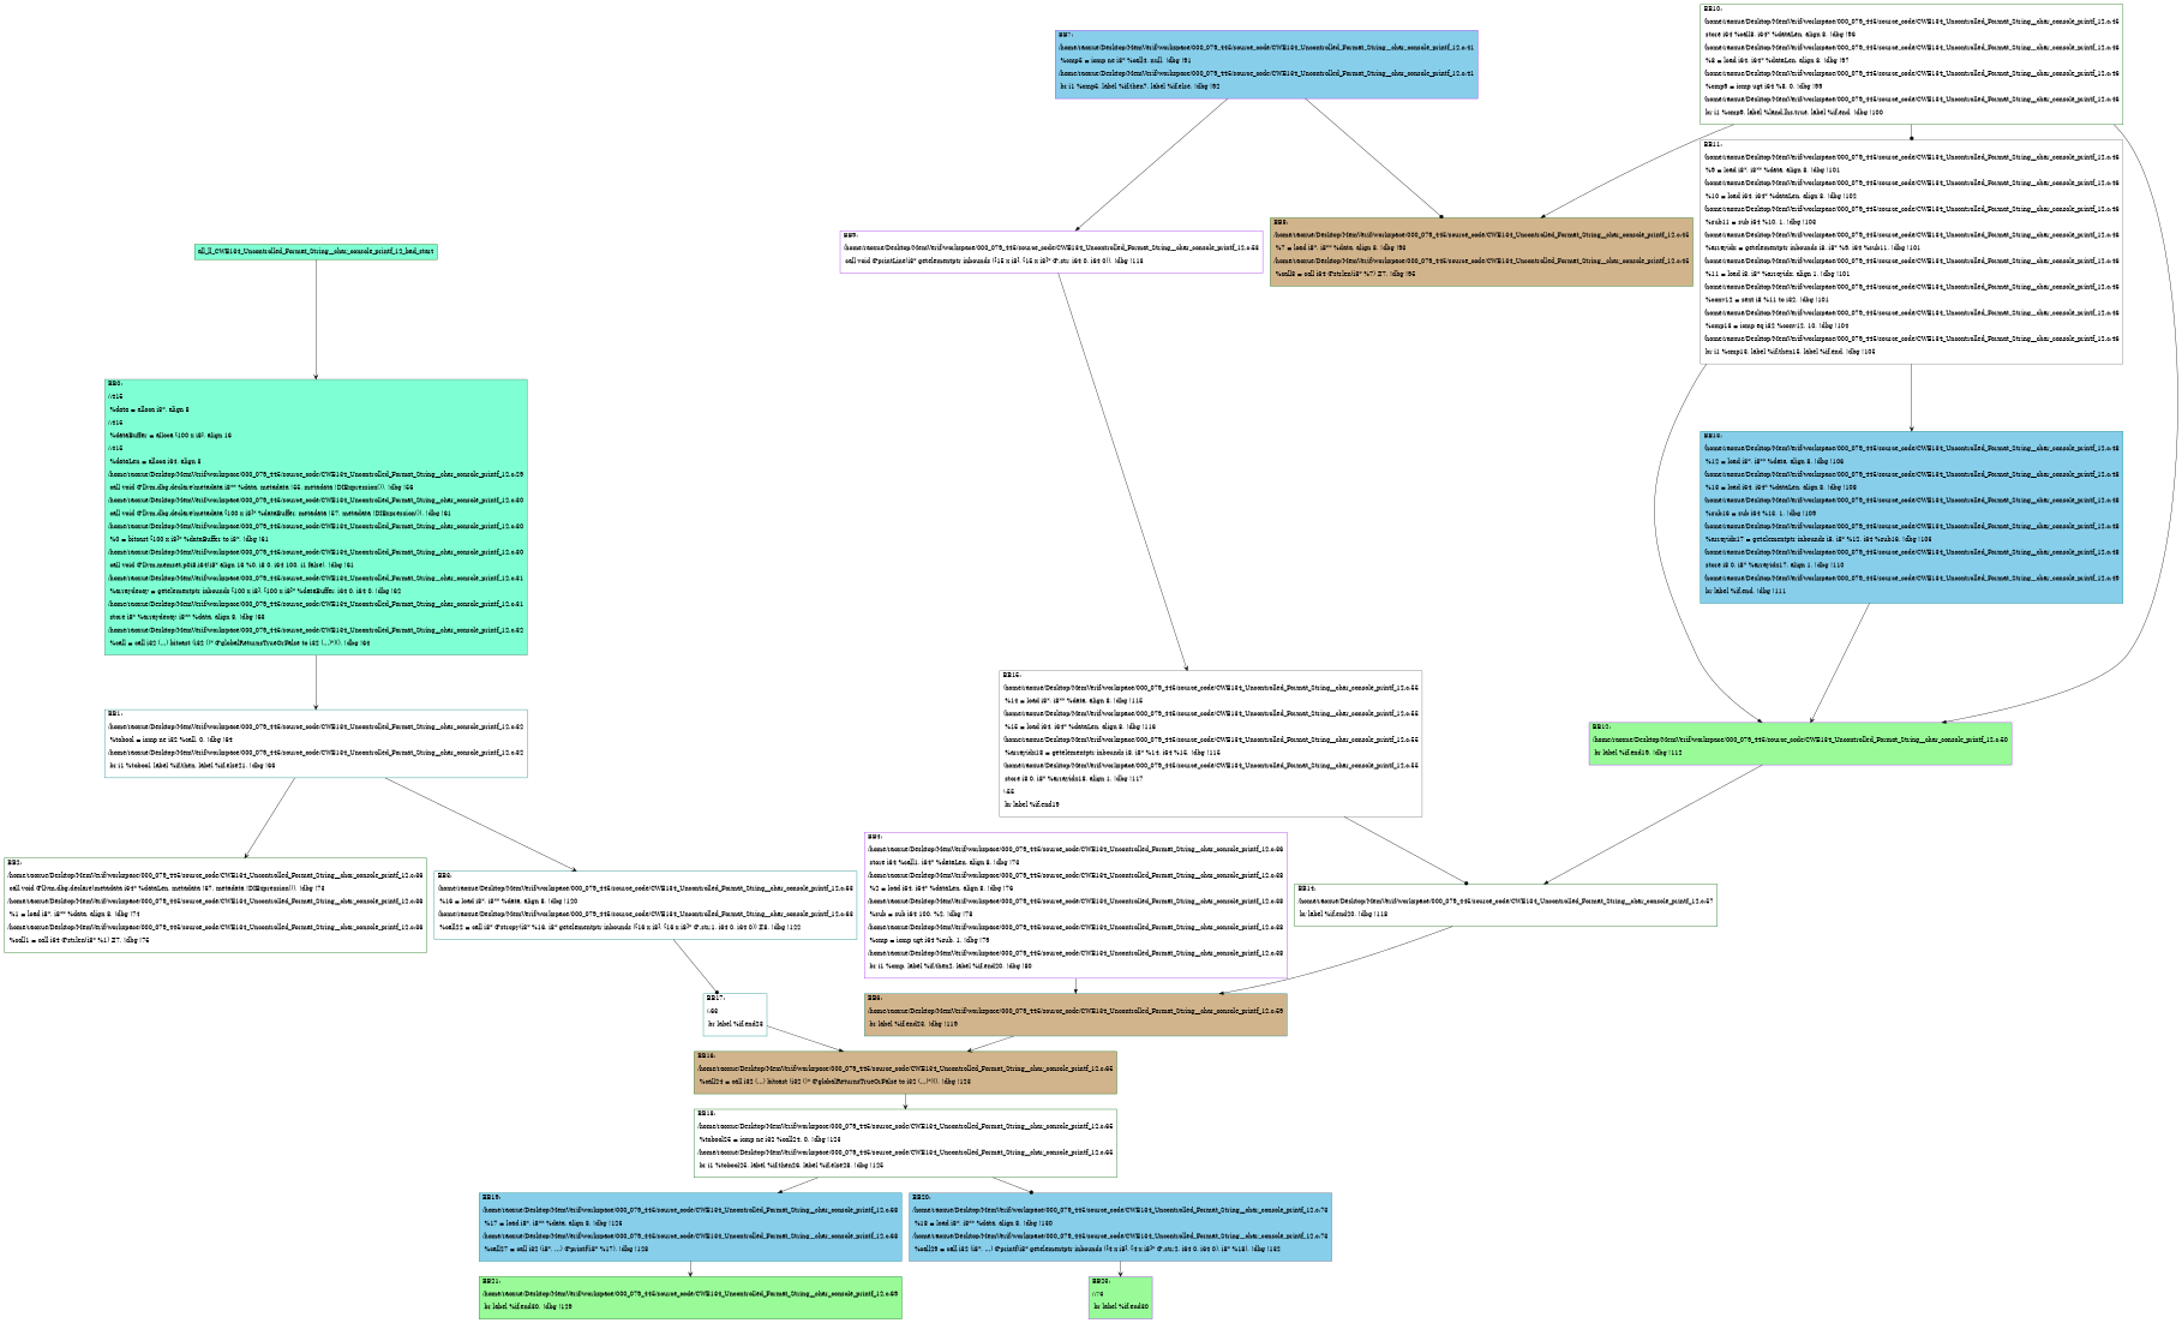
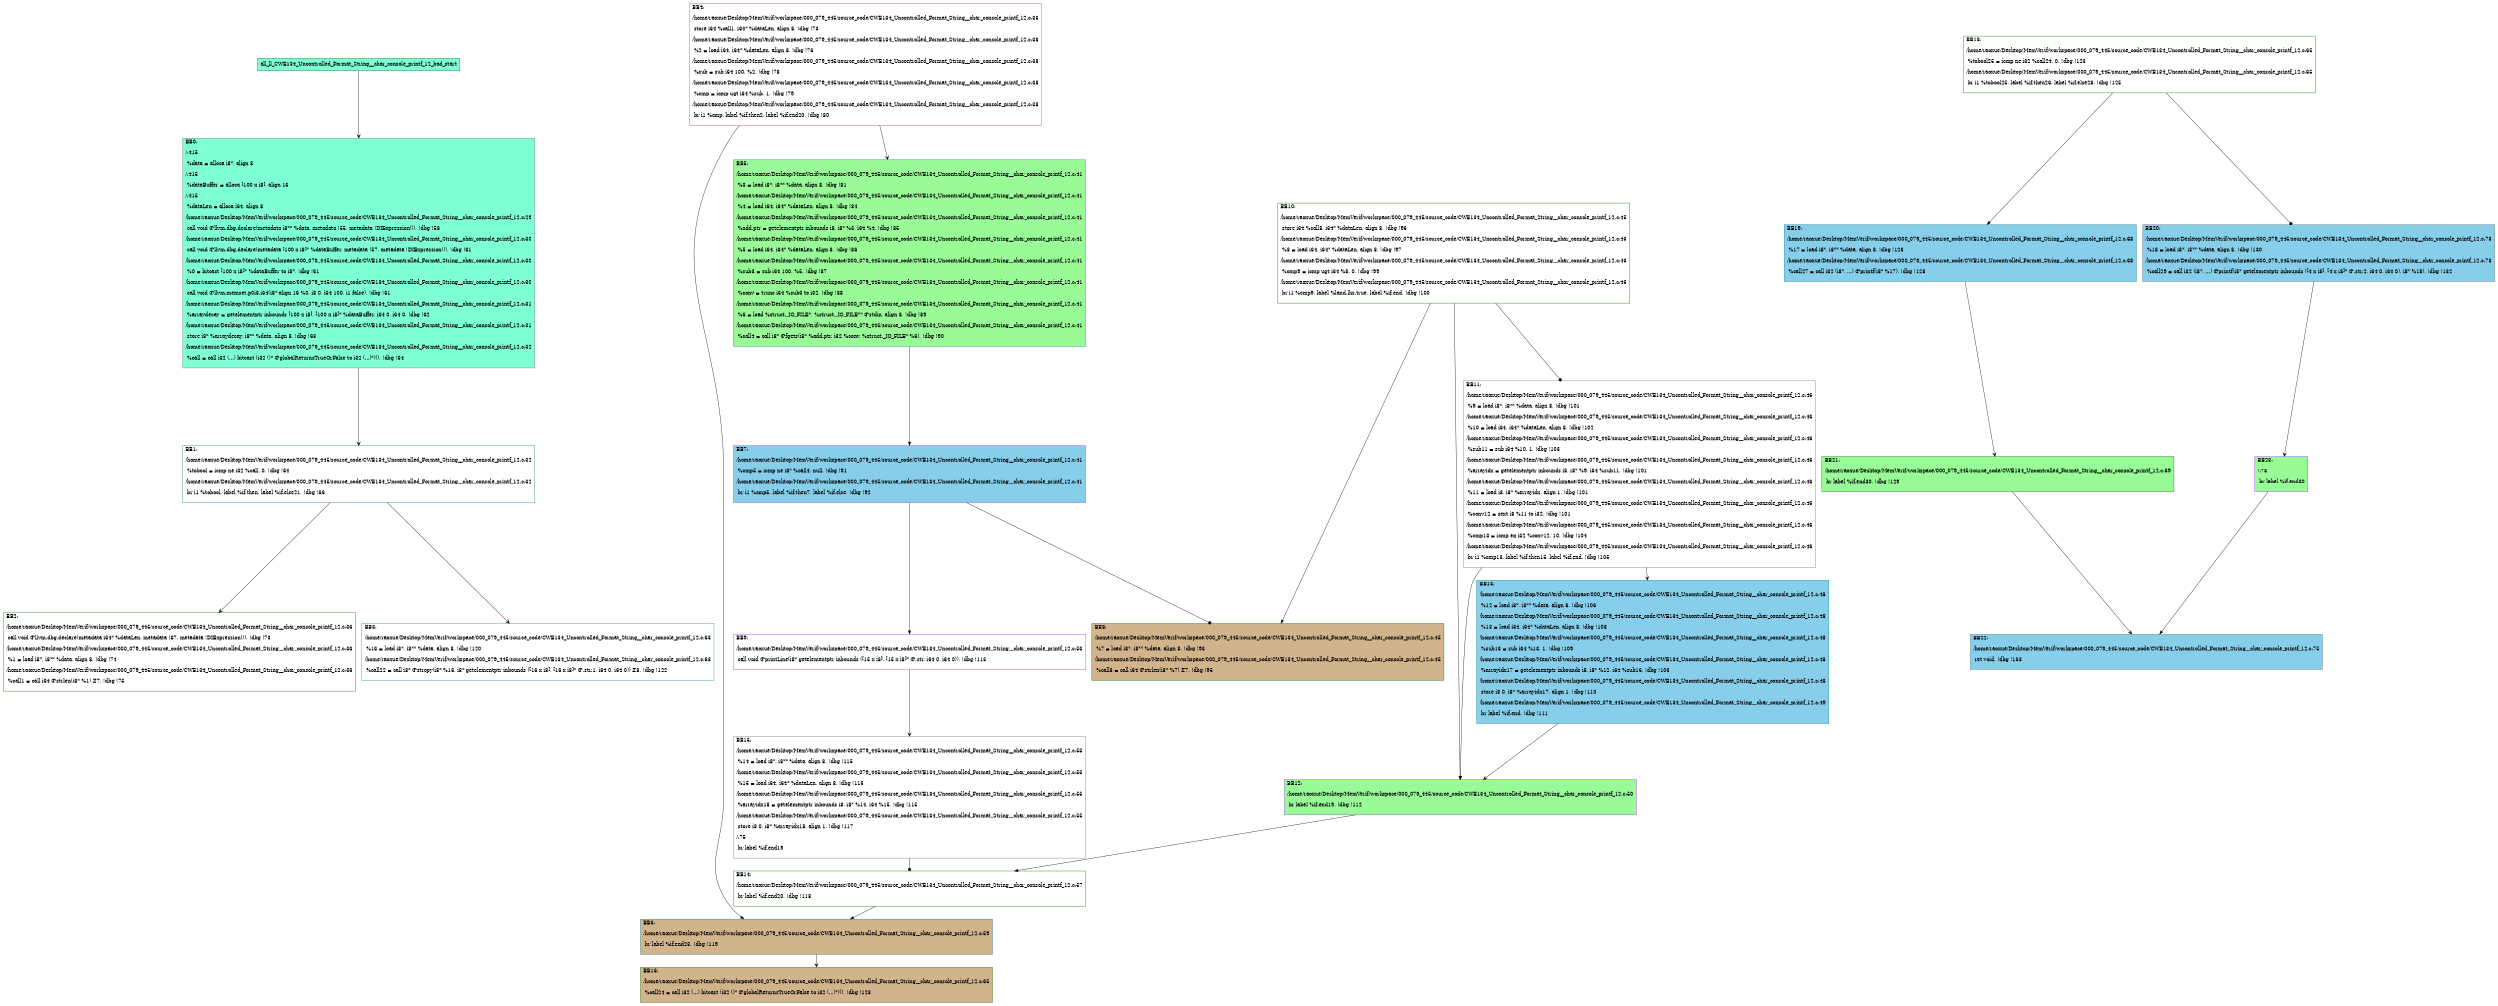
  digraph {
    node [color=darkgreen fillcolor=white shape=record style=filled]
    edge [arrowhead=vee]
    n1 [fillcolor=aquamarine label="{all_ll_CWE134_Uncontrolled_Format_String__char_console_printf_12_bad_start}"]
    n2 [color=gray40 fillcolor=aquamarine label="{BB0:\l\l/:415\l\n  %data = alloca i8*, align 8\l\n/:415\l\n  %dataBuffer = alloca [100 x i8], align 16\l\n/:415\l\n  %dataLen = alloca i64, align 8\l\n/home/raoxue/Desktop/MemVerif/workspace/000_079_445/source_code/CWE134_Uncontrolled_Format_String__char_console_printf_12.c:29\l\n  call void @llvm.dbg.declare(metadata i8** %data, metadata !55, metadata !DIExpression()), !dbg !56\l\n/home/raoxue/Desktop/MemVerif/workspace/000_079_445/source_code/CWE134_Uncontrolled_Format_String__char_console_printf_12.c:30\l\n  call void @llvm.dbg.declare(metadata [100 x i8]* %dataBuffer, metadata !57, metadata !DIExpression()), !dbg !61\l\n/home/raoxue/Desktop/MemVerif/workspace/000_079_445/source_code/CWE134_Uncontrolled_Format_String__char_console_printf_12.c:30\l\n  %0 = bitcast [100 x i8]* %dataBuffer to i8*, !dbg !61\l\n/home/raoxue/Desktop/MemVerif/workspace/000_079_445/source_code/CWE134_Uncontrolled_Format_String__char_console_printf_12.c:30\l\n  call void @llvm.memset.p0i8.i64(i8* align 16 %0, i8 0, i64 100, i1 false), !dbg !61\l\n/home/raoxue/Desktop/MemVerif/workspace/000_079_445/source_code/CWE134_Uncontrolled_Format_String__char_console_printf_12.c:31\l\n  %arraydecay = getelementptr inbounds [100 x i8], [100 x i8]* %dataBuffer, i64 0, i64 0, !dbg !62\l\n/home/raoxue/Desktop/MemVerif/workspace/000_079_445/source_code/CWE134_Uncontrolled_Format_String__char_console_printf_12.c:31\l\n  store i8* %arraydecay, i8** %data, align 8, !dbg !63\l\n/home/raoxue/Desktop/MemVerif/workspace/000_079_445/source_code/CWE134_Uncontrolled_Format_String__char_console_printf_12.c:32\l\n  %call = call i32 (...) bitcast (i32 ()* @globalReturnsTrueOrFalse to i32 (...)*)(), !dbg !64\l\n}"]
    n3 [color=teal label="{BB1:\l\l/home/raoxue/Desktop/MemVerif/workspace/000_079_445/source_code/CWE134_Uncontrolled_Format_String__char_console_printf_12.c:32\l\n  %tobool = icmp ne i32 %call, 0, !dbg !64\l\n/home/raoxue/Desktop/MemVerif/workspace/000_079_445/source_code/CWE134_Uncontrolled_Format_String__char_console_printf_12.c:32\l\n  br i1 %tobool, label %if.then, label %if.else21, !dbg !66\l\n}"]
    n4 [label="{BB2:\l\l/home/raoxue/Desktop/MemVerif/workspace/000_079_445/source_code/CWE134_Uncontrolled_Format_String__char_console_printf_12.c:36\l\n  call void @llvm.dbg.declare(metadata i64* %dataLen, metadata !67, metadata !DIExpression()), !dbg !73\l\n/home/raoxue/Desktop/MemVerif/workspace/000_079_445/source_code/CWE134_Uncontrolled_Format_String__char_console_printf_12.c:36\l\n  %1 = load i8*, i8** %data, align 8, !dbg !74\l\n/home/raoxue/Desktop/MemVerif/workspace/000_079_445/source_code/CWE134_Uncontrolled_Format_String__char_console_printf_12.c:36\l\n  %call1 = call i64 @strlen(i8* %1) #7, !dbg !75\l\n}"]
    n5 [color=teal label="{BB3:\l\l/home/raoxue/Desktop/MemVerif/workspace/000_079_445/source_code/CWE134_Uncontrolled_Format_String__char_console_printf_12.c:63\l\n  %16 = load i8*, i8** %data, align 8, !dbg !120\l\n/home/raoxue/Desktop/MemVerif/workspace/000_079_445/source_code/CWE134_Uncontrolled_Format_String__char_console_printf_12.c:63\l\n  %call22 = call i8* @strcpy(i8* %16, i8* getelementptr inbounds ([16 x i8], [16 x i8]* @.str.1, i64 0, i64 0)) #8, !dbg !122\l\n}"]
-   n6 [color=teal label="{BB17:\l\l/:63\l\n  br label %if.end23\l\n}"]
    n7 [color=purple label="{BB4:\l\l/home/raoxue/Desktop/MemVerif/workspace/000_079_445/source_code/CWE134_Uncontrolled_Format_String__char_console_printf_12.c:36\l\n  store i64 %call1, i64* %dataLen, align 8, !dbg !73\l\n/home/raoxue/Desktop/MemVerif/workspace/000_079_445/source_code/CWE134_Uncontrolled_Format_String__char_console_printf_12.c:38\l\n  %2 = load i64, i64* %dataLen, align 8, !dbg !76\l\n/home/raoxue/Desktop/MemVerif/workspace/000_079_445/source_code/CWE134_Uncontrolled_Format_String__char_console_printf_12.c:38\l\n  %sub = sub i64 100, %2, !dbg !78\l\n/home/raoxue/Desktop/MemVerif/workspace/000_079_445/source_code/CWE134_Uncontrolled_Format_String__char_console_printf_12.c:38\l\n  %cmp = icmp ugt i64 %sub, 1, !dbg !79\l\n/home/raoxue/Desktop/MemVerif/workspace/000_079_445/source_code/CWE134_Uncontrolled_Format_String__char_console_printf_12.c:38\l\n  br i1 %cmp, label %if.then2, label %if.end20, !dbg !80\l\n}"]
+   n8 [color=teal fillcolor=palegreen label="{BB5:\l\l/home/raoxue/Desktop/MemVerif/workspace/000_079_445/source_code/CWE134_Uncontrolled_Format_String__char_console_printf_12.c:41\l\n  %3 = load i8*, i8** %data, align 8, !dbg !81\l\n/home/raoxue/Desktop/MemVerif/workspace/000_079_445/source_code/CWE134_Uncontrolled_Format_String__char_console_printf_12.c:41\l\n  %4 = load i64, i64* %dataLen, align 8, !dbg !84\l\n/home/raoxue/Desktop/MemVerif/workspace/000_079_445/source_code/CWE134_Uncontrolled_Format_String__char_console_printf_12.c:41\l\n  %add.ptr = getelementptr inbounds i8, i8* %3, i64 %4, !dbg !85\l\n/home/raoxue/Desktop/MemVerif/workspace/000_079_445/source_code/CWE134_Uncontrolled_Format_String__char_console_printf_12.c:41\l\n  %5 = load i64, i64* %dataLen, align 8, !dbg !86\l\n/home/raoxue/Desktop/MemVerif/workspace/000_079_445/source_code/CWE134_Uncontrolled_Format_String__char_console_printf_12.c:41\l\n  %sub3 = sub i64 100, %5, !dbg !87\l\n/home/raoxue/Desktop/MemVerif/workspace/000_079_445/source_code/CWE134_Uncontrolled_Format_String__char_console_printf_12.c:41\l\n  %conv = trunc i64 %sub3 to i32, !dbg !88\l\n/home/raoxue/Desktop/MemVerif/workspace/000_079_445/source_code/CWE134_Uncontrolled_Format_String__char_console_printf_12.c:41\l\n  %6 = load %struct._IO_FILE*, %struct._IO_FILE** @stdin, align 8, !dbg !89\l\n/home/raoxue/Desktop/MemVerif/workspace/000_079_445/source_code/CWE134_Uncontrolled_Format_String__char_console_printf_12.c:41\l\n  %call4 = call i8* @fgets(i8* %add.ptr, i32 %conv, %struct._IO_FILE* %6), !dbg !90\l\n}"]
    n9 [color=teal fillcolor=tan label="{BB6:\l\l/home/raoxue/Desktop/MemVerif/workspace/000_079_445/source_code/CWE134_Uncontrolled_Format_String__char_console_printf_12.c:59\l\n  br label %if.end23, !dbg !119\l\n}"]
    n10 [fillcolor=tan label="{BB16:\l\l/home/raoxue/Desktop/MemVerif/workspace/000_079_445/source_code/CWE134_Uncontrolled_Format_String__char_console_printf_12.c:65\l\n  %call24 = call i32 (...) bitcast (i32 ()* @globalReturnsTrueOrFalse to i32 (...)*)(), !dbg !123\l\n}"]
    n11 [color=purple fillcolor=skyblue label="{BB7:\l\l/home/raoxue/Desktop/MemVerif/workspace/000_079_445/source_code/CWE134_Uncontrolled_Format_String__char_console_printf_12.c:41\l\n  %cmp5 = icmp ne i8* %call4, null, !dbg !91\l\n/home/raoxue/Desktop/MemVerif/workspace/000_079_445/source_code/CWE134_Uncontrolled_Format_String__char_console_printf_12.c:41\l\n  br i1 %cmp5, label %if.then7, label %if.else, !dbg !92\l\n}"]
    n12 [fillcolor=tan label="{BB8:\l\l/home/raoxue/Desktop/MemVerif/workspace/000_079_445/source_code/CWE134_Uncontrolled_Format_String__char_console_printf_12.c:45\l\n  %7 = load i8*, i8** %data, align 8, !dbg !93\l\n/home/raoxue/Desktop/MemVerif/workspace/000_079_445/source_code/CWE134_Uncontrolled_Format_String__char_console_printf_12.c:45\l\n  %call8 = call i64 @strlen(i8* %7) #7, !dbg !95\l\n}"]
    n13 [color=purple label="{BB9:\l\l/home/raoxue/Desktop/MemVerif/workspace/000_079_445/source_code/CWE134_Uncontrolled_Format_String__char_console_printf_12.c:53\l\n  call void @printLine(i8* getelementptr inbounds ([15 x i8], [15 x i8]* @.str, i64 0, i64 0)), !dbg !113\l\n}"]
    n14 [label="{BB18:\l\l/home/raoxue/Desktop/MemVerif/workspace/000_079_445/source_code/CWE134_Uncontrolled_Format_String__char_console_printf_12.c:65\l\n  %tobool25 = icmp ne i32 %call24, 0, !dbg !123\l\n/home/raoxue/Desktop/MemVerif/workspace/000_079_445/source_code/CWE134_Uncontrolled_Format_String__char_console_printf_12.c:65\l\n  br i1 %tobool25, label %if.then26, label %if.else28, !dbg !125\l\n}"]
-   n15 [color=gray40 label="{BB15:\l\l/home/raoxue/Desktop/MemVerif/workspace/000_079_445/source_code/CWE134_Uncontrolled_Format_String__char_console_printf_12.c:55\l\n  %14 = load i8*, i8** %data, align 8, !dbg !115\l\n/home/raoxue/Desktop/MemVerif/workspace/000_079_445/source_code/CWE134_Uncontrolled_Format_String__char_console_printf_12.c:55\l\n  %15 = load i64, i64* %dataLen, align 8, !dbg !116\l\n/home/raoxue/Desktop/MemVerif/workspace/000_079_445/source_code/CWE134_Uncontrolled_Format_String__char_console_printf_12.c:55\l\n  %arrayidx18 = getelementptr inbounds i8, i8* %14, i64 %15, !dbg !115\l\n/home/raoxue/Desktop/MemVerif/workspace/000_079_445/source_code/CWE134_Uncontrolled_Format_String__char_console_printf_12.c:55\l\n  store i8 0, i8* %arrayidx18, align 1, !dbg !117\l\n/:55\l\n  br label %if.end19\l\n}"]
+   n15 [color=gray40 label="{BB15:\l\l/home/raoxue/Desktop/MemVerif/workspace/000_079_445/source_code/CWE134_Uncontrolled_Format_String__char_console_printf_12.c:55\l\n  %14 = load i8*, i8** %data, align 8, !dbg !115\l\n/home/raoxue/Desktop/MemVerif/workspace/000_079_445/source_code/CWE134_Uncontrolled_Format_String__char_console_printf_12.c:55\l\n  %15 = load i64, i64* %dataLen, align 8, !dbg !116\l\n/home/raoxue/Desktop/MemVerif/workspace/000_079_445/source_code/CWE134_Uncontrolled_Format_String__char_console_printf_12.c:55\l\n  %arrayidx18 = getelementptr inbounds i8, i8* %14, i64 %15, !dbg !115\l\n/home/raoxue/Desktop/MemVerif/workspace/000_079_445/source_code/CWE134_Uncontrolled_Format_String__char_console_printf_12.c:55\l\n  store i8 0, i8* %arrayidx18, align 1, !dbg !117\l\n/:75\l\n  br label %if.end19\l\n}"]
    n16 [label="{BB10:\l\l/home/raoxue/Desktop/MemVerif/workspace/000_079_445/source_code/CWE134_Uncontrolled_Format_String__char_console_printf_12.c:45\l\n  store i64 %call8, i64* %dataLen, align 8, !dbg !96\l\n/home/raoxue/Desktop/MemVerif/workspace/000_079_445/source_code/CWE134_Uncontrolled_Format_String__char_console_printf_12.c:46\l\n  %8 = load i64, i64* %dataLen, align 8, !dbg !97\l\n/home/raoxue/Desktop/MemVerif/workspace/000_079_445/source_code/CWE134_Uncontrolled_Format_String__char_console_printf_12.c:46\l\n  %cmp9 = icmp ugt i64 %8, 0, !dbg !99\l\n/home/raoxue/Desktop/MemVerif/workspace/000_079_445/source_code/CWE134_Uncontrolled_Format_String__char_console_printf_12.c:46\l\n  br i1 %cmp9, label %land.lhs.true, label %if.end, !dbg !100\l\n}"]
    n17 [color=gray40 label="{BB11:\l\l/home/raoxue/Desktop/MemVerif/workspace/000_079_445/source_code/CWE134_Uncontrolled_Format_String__char_console_printf_12.c:46\l\n  %9 = load i8*, i8** %data, align 8, !dbg !101\l\n/home/raoxue/Desktop/MemVerif/workspace/000_079_445/source_code/CWE134_Uncontrolled_Format_String__char_console_printf_12.c:46\l\n  %10 = load i64, i64* %dataLen, align 8, !dbg !102\l\n/home/raoxue/Desktop/MemVerif/workspace/000_079_445/source_code/CWE134_Uncontrolled_Format_String__char_console_printf_12.c:46\l\n  %sub11 = sub i64 %10, 1, !dbg !103\l\n/home/raoxue/Desktop/MemVerif/workspace/000_079_445/source_code/CWE134_Uncontrolled_Format_String__char_console_printf_12.c:46\l\n  %arrayidx = getelementptr inbounds i8, i8* %9, i64 %sub11, !dbg !101\l\n/home/raoxue/Desktop/MemVerif/workspace/000_079_445/source_code/CWE134_Uncontrolled_Format_String__char_console_printf_12.c:46\l\n  %11 = load i8, i8* %arrayidx, align 1, !dbg !101\l\n/home/raoxue/Desktop/MemVerif/workspace/000_079_445/source_code/CWE134_Uncontrolled_Format_String__char_console_printf_12.c:46\l\n  %conv12 = sext i8 %11 to i32, !dbg !101\l\n/home/raoxue/Desktop/MemVerif/workspace/000_079_445/source_code/CWE134_Uncontrolled_Format_String__char_console_printf_12.c:46\l\n  %cmp13 = icmp eq i32 %conv12, 10, !dbg !104\l\n/home/raoxue/Desktop/MemVerif/workspace/000_079_445/source_code/CWE134_Uncontrolled_Format_String__char_console_printf_12.c:46\l\n  br i1 %cmp13, label %if.then15, label %if.end, !dbg !105\l\n}"]
    n18 [color=purple fillcolor=palegreen label="{BB12:\l\l/home/raoxue/Desktop/MemVerif/workspace/000_079_445/source_code/CWE134_Uncontrolled_Format_String__char_console_printf_12.c:50\l\n  br label %if.end19, !dbg !112\l\n}"]
    n19 [label="{BB14:\l\l/home/raoxue/Desktop/MemVerif/workspace/000_079_445/source_code/CWE134_Uncontrolled_Format_String__char_console_printf_12.c:57\l\n  br label %if.end20, !dbg !118\l\n}"]
    n20 [color=teal fillcolor=skyblue label="{BB13:\l\l/home/raoxue/Desktop/MemVerif/workspace/000_079_445/source_code/CWE134_Uncontrolled_Format_String__char_console_printf_12.c:48\l\n  %12 = load i8*, i8** %data, align 8, !dbg !106\l\n/home/raoxue/Desktop/MemVerif/workspace/000_079_445/source_code/CWE134_Uncontrolled_Format_String__char_console_printf_12.c:48\l\n  %13 = load i64, i64* %dataLen, align 8, !dbg !108\l\n/home/raoxue/Desktop/MemVerif/workspace/000_079_445/source_code/CWE134_Uncontrolled_Format_String__char_console_printf_12.c:48\l\n  %sub16 = sub i64 %13, 1, !dbg !109\l\n/home/raoxue/Desktop/MemVerif/workspace/000_079_445/source_code/CWE134_Uncontrolled_Format_String__char_console_printf_12.c:48\l\n  %arrayidx17 = getelementptr inbounds i8, i8* %12, i64 %sub16, !dbg !106\l\n/home/raoxue/Desktop/MemVerif/workspace/000_079_445/source_code/CWE134_Uncontrolled_Format_String__char_console_printf_12.c:48\l\n  store i8 0, i8* %arrayidx17, align 1, !dbg !110\l\n/home/raoxue/Desktop/MemVerif/workspace/000_079_445/source_code/CWE134_Uncontrolled_Format_String__char_console_printf_12.c:49\l\n  br label %if.end, !dbg !111\l\n}"]
    n21 [color=teal fillcolor=skyblue label="{BB19:\l\l/home/raoxue/Desktop/MemVerif/workspace/000_079_445/source_code/CWE134_Uncontrolled_Format_String__char_console_printf_12.c:68\l\n  %17 = load i8*, i8** %data, align 8, !dbg !126\l\n/home/raoxue/Desktop/MemVerif/workspace/000_079_445/source_code/CWE134_Uncontrolled_Format_String__char_console_printf_12.c:68\l\n  %call27 = call i32 (i8*, ...) @printf(i8* %17), !dbg !128\l\n}"]
    n22 [color=gray40 fillcolor=skyblue label="{BB20:\l\l/home/raoxue/Desktop/MemVerif/workspace/000_079_445/source_code/CWE134_Uncontrolled_Format_String__char_console_printf_12.c:73\l\n  %18 = load i8*, i8** %data, align 8, !dbg !130\l\n/home/raoxue/Desktop/MemVerif/workspace/000_079_445/source_code/CWE134_Uncontrolled_Format_String__char_console_printf_12.c:73\l\n  %call29 = call i32 (i8*, ...) @printf(i8* getelementptr inbounds ([4 x i8], [4 x i8]* @.str.2, i64 0, i64 0), i8* %18), !dbg !132\l\n}"]
    n23 [fillcolor=palegreen label="{BB21:\l\l/home/raoxue/Desktop/MemVerif/workspace/000_079_445/source_code/CWE134_Uncontrolled_Format_String__char_console_printf_12.c:69\l\n  br label %if.end30, !dbg !129\l\n}"]
    n24 [color=purple fillcolor=palegreen label="{BB23:\l\l/:73\l\n  br label %if.end30\l\n}"]
+   n25 [color=gray40 fillcolor=skyblue label="{BB22:\l\l/home/raoxue/Desktop/MemVerif/workspace/000_079_445/source_code/CWE134_Uncontrolled_Format_String__char_console_printf_12.c:75\l\n  ret void, !dbg !133\l\n}"]
    n1 -> n2
    n2 -> n3
    n3 -> n4
    n3 -> n5
-   n5 -> n6 [arrowhead=dot]
-   n6 -> n10 [arrowhead=normal]
+   n7 -> n8
    n7 -> n9 [arrowhead=normal]
+   n8 -> n11 [arrowhead=normal]
    n9 -> n10
-   n10 -> n14
    n11 -> n12 [arrowhead=dot]
    n11 -> n13 [arrowhead=normal]
    n13 -> n15
    n14 -> n21 [arrowhead=normal]
    n14 -> n22 [arrowhead=dot]
    n15 -> n19 [arrowhead=dot]
    n16 -> n12 [arrowhead=normal]
    n16 -> n17 [arrowhead=dot]
    n16 -> n18 [arrowhead=normal]
    n17 -> n18 [arrowhead=normal]
    n17 -> n20
    n18 -> n19 [arrowhead=normal]
    n19 -> n9 [arrowhead=normal]
    n20 -> n18
    n21 -> n23
    n22 -> n24
+   n23 -> n25
+   n24 -> n25 [arrowhead=normal]
  }
